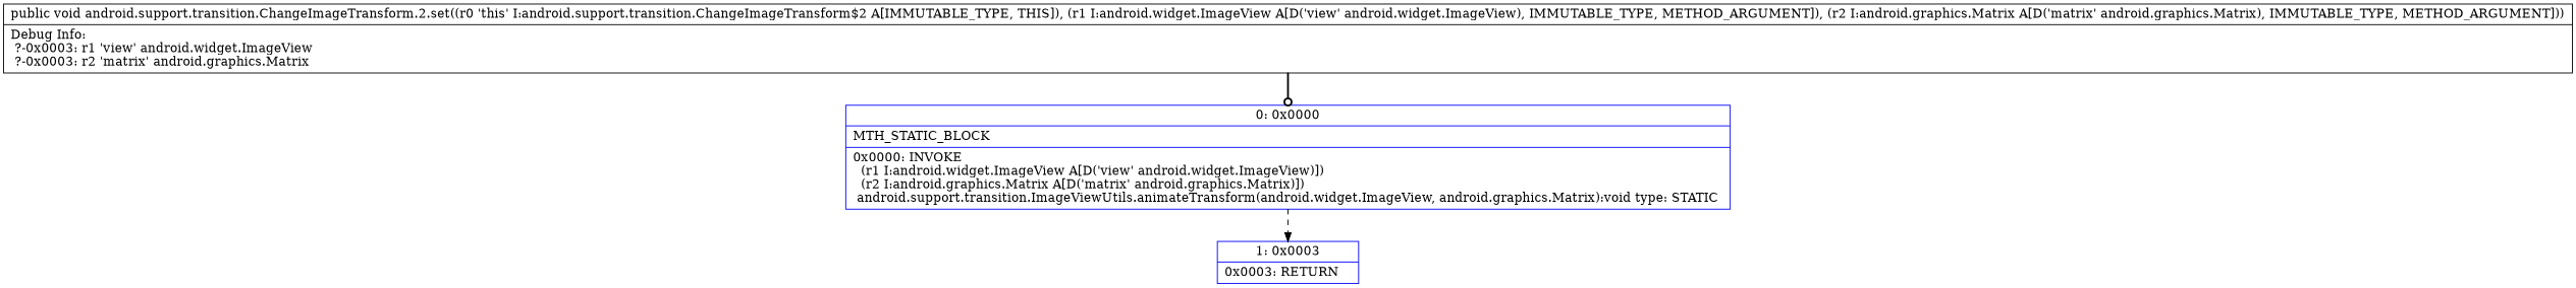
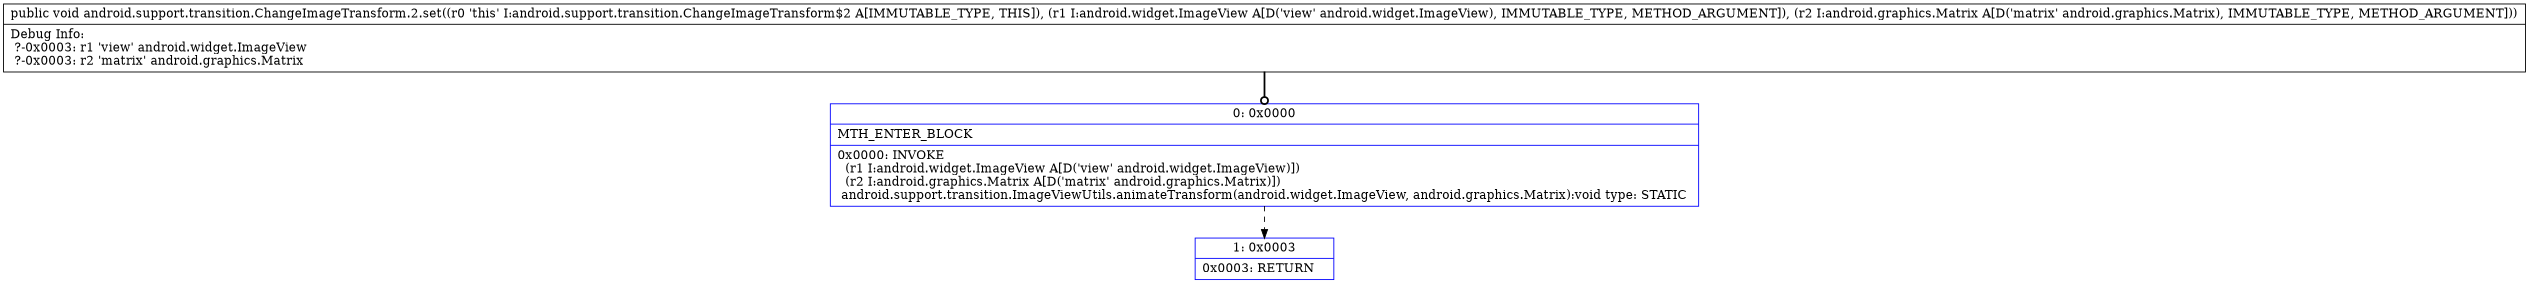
  digraph {
    node [shape=record color=blue]
-   n1 [label="{0\:\ 0x0000|MTH_STATIC_BLOCK\l|0x0000: INVOKE  \l  (r1 I:android.widget.ImageView A[D('view' android.widget.ImageView)])\l  (r2 I:android.graphics.Matrix A[D('matrix' android.graphics.Matrix)])\l android.support.transition.ImageViewUtils.animateTransform(android.widget.ImageView, android.graphics.Matrix):void type: STATIC \l}"]
+   n1 [label="{0\:\ 0x0000|MTH_ENTER_BLOCK\l|0x0000: INVOKE  \l  (r1 I:android.widget.ImageView A[D('view' android.widget.ImageView)])\l  (r2 I:android.graphics.Matrix A[D('matrix' android.graphics.Matrix)])\l android.support.transition.ImageViewUtils.animateTransform(android.widget.ImageView, android.graphics.Matrix):void type: STATIC \l}"]
    n2 [label="{1\:\ 0x0003|0x0003: RETURN   \l}"]
    n3 [label="{public void android.support.transition.ChangeImageTransform.2.set((r0 'this' I:android.support.transition.ChangeImageTransform$2 A[IMMUTABLE_TYPE, THIS]), (r1 I:android.widget.ImageView A[D('view' android.widget.ImageView), IMMUTABLE_TYPE, METHOD_ARGUMENT]), (r2 I:android.graphics.Matrix A[D('matrix' android.graphics.Matrix), IMMUTABLE_TYPE, METHOD_ARGUMENT]))  | Debug Info:\l  ?\-0x0003: r1 'view' android.widget.ImageView\l  ?\-0x0003: r2 'matrix' android.graphics.Matrix\l}" color=black]
    n1 -> n2 [style=dashed arrowhead=normal]
    n3 -> n1 [style=bold arrowhead=odot]
  }
